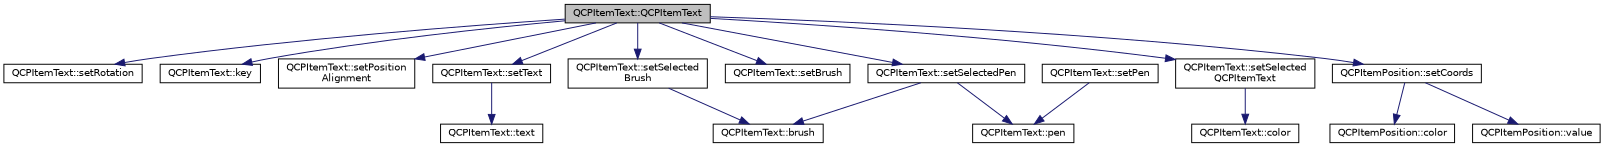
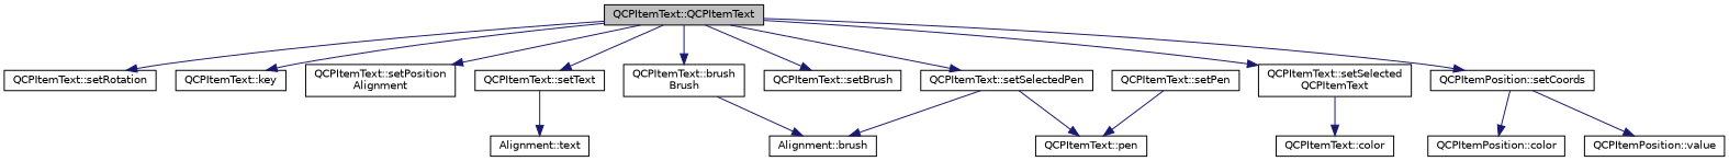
  digraph {
    rankdir=TB
    node [color=black fillcolor=white fontname=Helvetica fontsize=10 shape=record style=filled]
    edge [color=midnightblue fontname=Helvetica fontsize=10 labelfontname=Helvetica labelfontsize=10 style=solid]
    n1 [fillcolor=grey75 fontcolor=black height=0.2 label="QCPItemText::QCPItemText" width=0.4]
    n2 [height=0.2 label="QCPItemPosition::setCoords" width=0.4]
    n3 [height=0.2 label="QCPItemText::setRotation" width=0.4]
    n4 [height=0.2 label="QCPItemText::key" width=0.4]
    n5 [height=0.2 label="QCPItemText::setPosition\lAlignment" width=0.4]
    n6 [height=0.2 label="QCPItemText::setText" width=0.4]
    n7 [height=0.2 label="QCPItemText::setSelectedPen" width=0.4]
    n8 [height=0.2 label="QCPItemText::setBrush" width=0.4]
-   n9 [height=0.2 label="QCPItemText::setSelected\lBrush" width=0.4]
+   n9 [height=0.2 label="QCPItemText::brush\lBrush" width=0.4]
    n10 [height=0.2 label="QCPItemText::setSelected\lQCPItemText" width=0.4]
    n11 [height=0.2 label="QCPItemPosition::color" width=0.4]
    n12 [height=0.2 label="QCPItemPosition::value" width=0.4]
-   n13 [height=0.2 label="QCPItemText::text" width=0.4]
+   n13 [height=0.2 label="Alignment::text" width=0.4]
    n14 [height=0.2 label="QCPItemText::setPen" width=0.4]
    n15 [height=0.2 label="QCPItemText::pen" width=0.4]
-   n16 [height=0.2 label="QCPItemText::brush" width=0.4]
+   n16 [height=0.2 label="Alignment::brush" width=0.4]
    n17 [height=0.2 label="QCPItemText::color" width=0.4]
    n1 -> n2
    n1 -> n3
    n1 -> n4
    n1 -> n5
    n1 -> n6
    n1 -> n7
    n1 -> n8
    n1 -> n9
    n1 -> n10
    n2 -> n11
    n2 -> n12
    n6 -> n13
    n7 -> n15
    n7 -> n16
    n9 -> n16
    n10 -> n17
    n14 -> n15
  }
